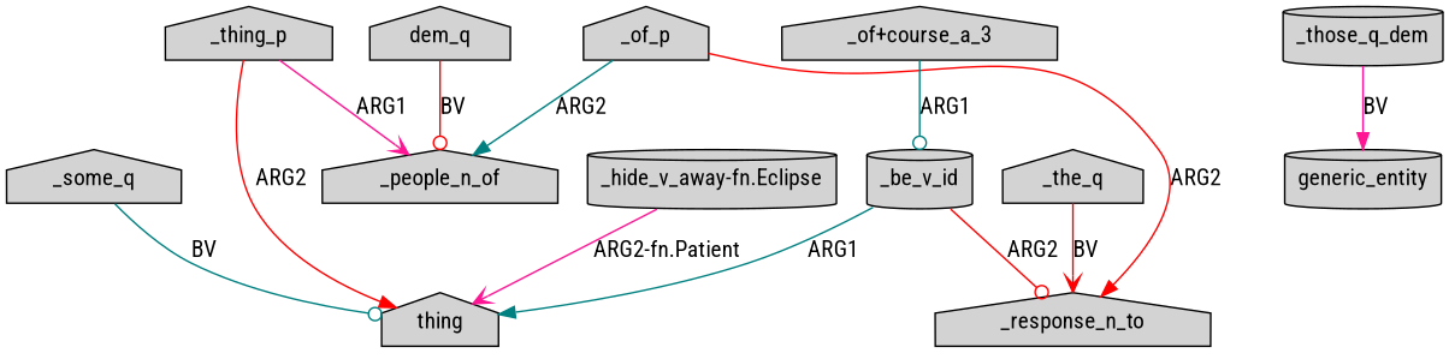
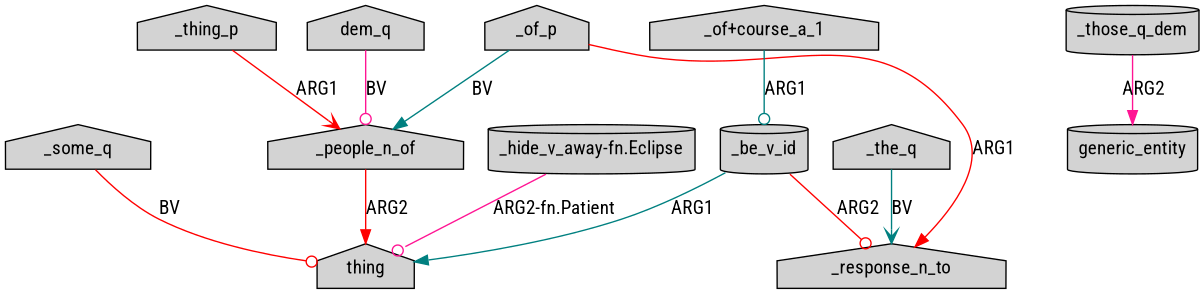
  digraph {
    fontname="Roboto Condensed"
    node [fontname="Roboto Condensed" shape=house style=filled]
    edge [arrowhead=normal color=red fontname="Roboto Condensed"]
    n1 [label=_thing_p]
    _people_n_of
    thing
    _of_p
    _response_n_to
    "_hide_v_away-fn.Eclipse" [shape=cylinder]
    _be_v_id [shape=cylinder]
    generic_entity [shape=cylinder]
-   "_of+course_a_1" [label="_of+course_a_3"]
+   "_of+course_a_1"
    _some_q
    _the_q
    _those_q_dem [shape=cylinder]
    n13 [label=dem_q]
-   n1 -> _people_n_of [arrowhead=vee color=deeppink label=ARG1]
-   n1 -> thing [label=ARG2]
-   _of_p -> _people_n_of [color=teal label=ARG2]
-   _of_p -> _response_n_to [label=ARG2]
-   "_hide_v_away-fn.Eclipse" -> thing [arrowhead=vee color=deeppink label="ARG2-fn.Patient"]
+   n1 -> _people_n_of [arrowhead=vee label=ARG1]
+   _people_n_of -> thing [label=ARG2]
+   _of_p -> _people_n_of [color=teal label=BV]
+   _of_p -> _response_n_to [label=ARG1]
+   "_hide_v_away-fn.Eclipse" -> thing [arrowhead=odot color=deeppink label="ARG2-fn.Patient"]
    _be_v_id -> thing [color=teal label=ARG1]
    _be_v_id -> _response_n_to [arrowhead=odot label=ARG2]
    "_of+course_a_1" -> _be_v_id [arrowhead=odot color=teal label=ARG1]
-   _some_q -> thing [arrowhead=odot color=teal label=BV]
-   _the_q -> _response_n_to [arrowhead=vee label=BV]
-   _those_q_dem -> generic_entity [color=deeppink label=BV]
-   n13 -> _people_n_of [arrowhead=odot label=BV]
+   _some_q -> thing [arrowhead=odot label=BV]
+   _the_q -> _response_n_to [arrowhead=vee color=teal label=BV]
+   _those_q_dem -> generic_entity [color=deeppink label=ARG2]
+   n13 -> _people_n_of [arrowhead=odot color=deeppink label=BV]
  }
